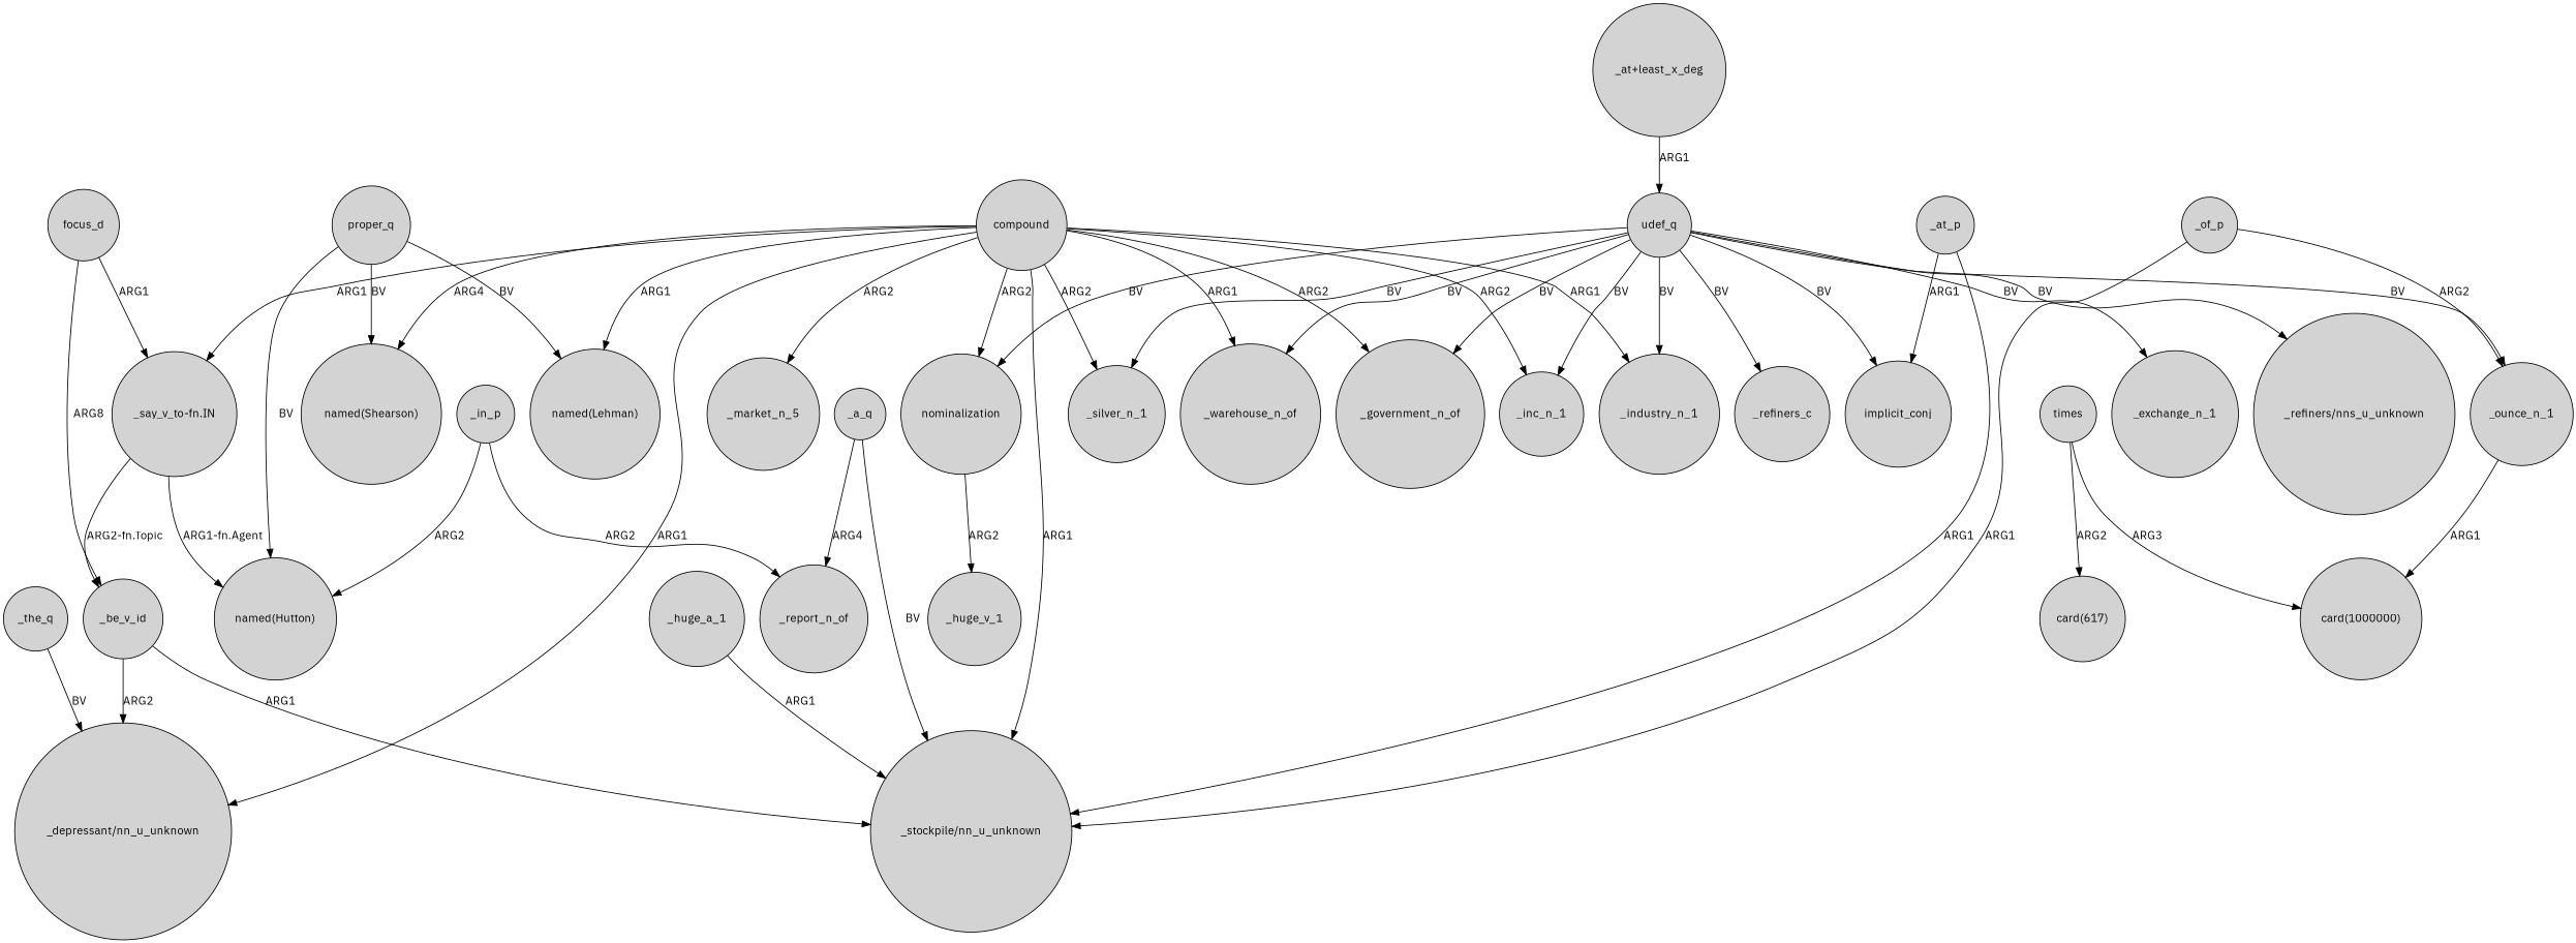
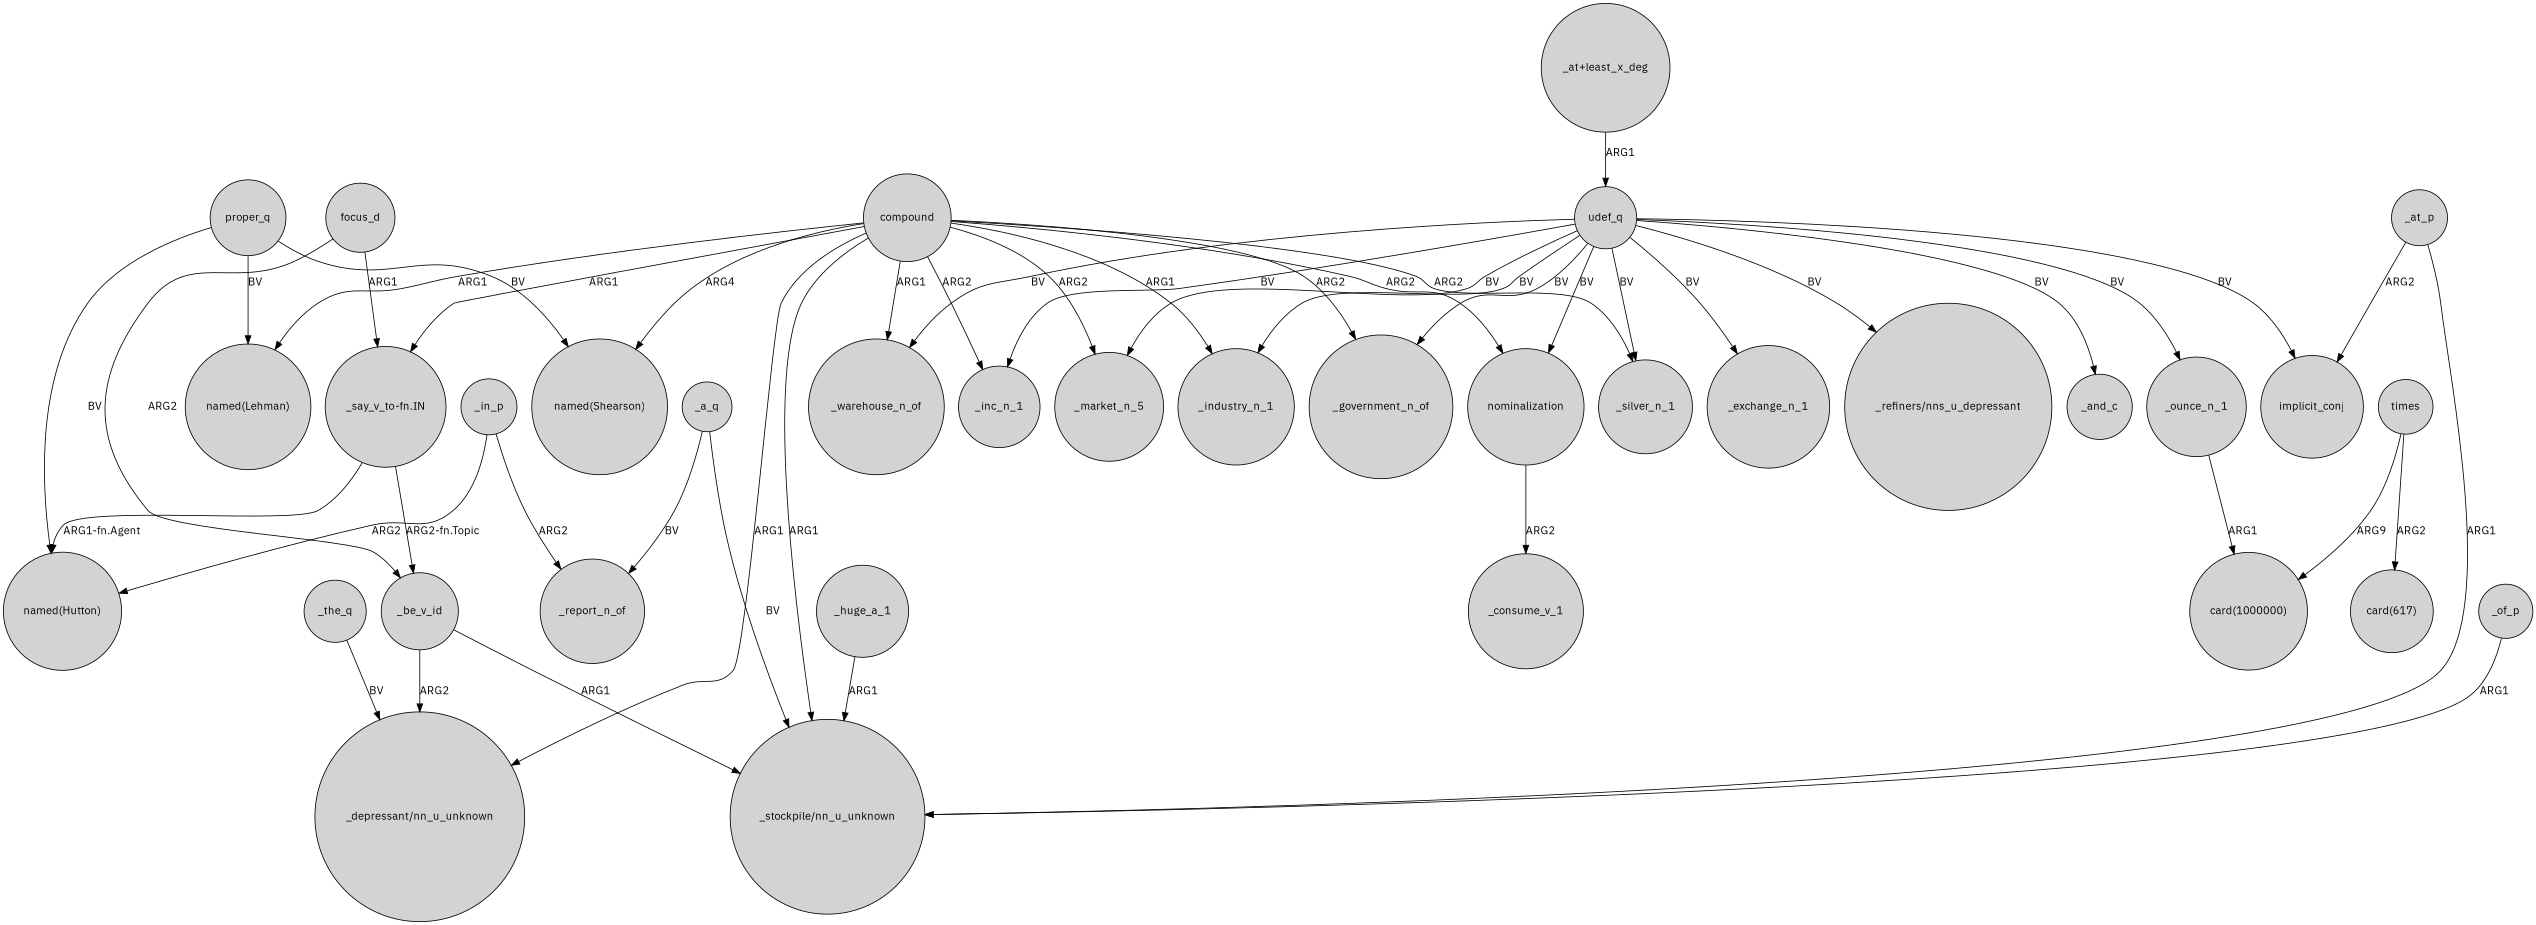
  digraph {
    fontname="IBM Plex Sans"
    node [fontname="IBM Plex Sans" shape=circle style=filled]
    edge [fontname="IBM Plex Sans"]
    focus_d
    _be_v_id
    "_say_v_to-fn.IN"
    "_depressant/nn_u_unknown"
    "_stockpile/nn_u_unknown"
    "named(Hutton)"
    compound
    n8 [label=_market_n_5]
    _inc_n_1
    "named(Shearson)"
    _government_n_of
    _industry_n_1
    nominalization
    "named(Lehman)"
    _warehouse_n_of
    _silver_n_1
-   _consume_v_1 [label=_huge_v_1]
+   _consume_v_1
    _a_q
    _report_n_of
    times
    "card(617)"
    "card(1000000)"
    udef_q
    _ounce_n_1
    implicit_conj
    _exchange_n_1
-   "_refiners/nns_u_unknown"
-   _and_c [label=_refiners_c]
+   "_refiners/nns_u_unknown" [label="_refiners/nns_u_depressant"]
+   _and_c
    proper_q
    _in_p
    _of_p
    _at_p
    "_at+least_x_deg"
    _the_q
    _huge_a_1
-   focus_d -> _be_v_id [label=ARG8]
+   focus_d -> _be_v_id [label=ARG2]
    focus_d -> "_say_v_to-fn.IN" [label=ARG1]
    _be_v_id -> "_depressant/nn_u_unknown" [label=ARG2]
    _be_v_id -> "_stockpile/nn_u_unknown" [label=ARG1]
    "_say_v_to-fn.IN" -> _be_v_id [label="ARG2-fn.Topic"]
    "_say_v_to-fn.IN" -> "named(Hutton)" [label="ARG1-fn.Agent"]
    compound -> "_say_v_to-fn.IN" [label=ARG1]
    compound -> "_depressant/nn_u_unknown" [label=ARG1]
    compound -> "_stockpile/nn_u_unknown" [label=ARG1]
    compound -> n8 [label=ARG2]
    compound -> _inc_n_1 [label=ARG2]
    compound -> "named(Shearson)" [label=ARG4]
    compound -> _government_n_of [label=ARG2]
    compound -> _industry_n_1 [label=ARG1]
    compound -> nominalization [label=ARG2]
    compound -> "named(Lehman)" [label=ARG1]
    compound -> _warehouse_n_of [label=ARG1]
    compound -> _silver_n_1 [label=ARG2]
    nominalization -> _consume_v_1 [label=ARG2]
    _a_q -> "_stockpile/nn_u_unknown" [label=BV]
-   _a_q -> _report_n_of [label=ARG4]
+   _a_q -> _report_n_of [label=BV]
    times -> "card(617)" [label=ARG2]
-   times -> "card(1000000)" [label=ARG3]
+   times -> "card(1000000)" [label=ARG9]
+   udef_q -> n8 [label=BV]
    udef_q -> _inc_n_1 [label=BV]
    udef_q -> _government_n_of [label=BV]
    udef_q -> _industry_n_1 [label=BV]
    udef_q -> nominalization [label=BV]
    udef_q -> _warehouse_n_of [label=BV]
    udef_q -> _silver_n_1 [label=BV]
    udef_q -> _ounce_n_1 [label=BV]
    udef_q -> implicit_conj [label=BV]
    udef_q -> _exchange_n_1 [label=BV]
    udef_q -> "_refiners/nns_u_unknown" [label=BV]
    udef_q -> _and_c [label=BV]
    _ounce_n_1 -> "card(1000000)" [label=ARG1]
    proper_q -> "named(Hutton)" [label=BV]
    proper_q -> "named(Shearson)" [label=BV]
    proper_q -> "named(Lehman)" [label=BV]
    _in_p -> "named(Hutton)" [label=ARG2]
    _in_p -> _report_n_of [label=ARG2]
    _of_p -> "_stockpile/nn_u_unknown" [label=ARG1]
-   _of_p -> _ounce_n_1 [label=ARG2]
    _at_p -> "_stockpile/nn_u_unknown" [label=ARG1]
-   _at_p -> implicit_conj [label=ARG1]
+   _at_p -> implicit_conj [label=ARG2]
    "_at+least_x_deg" -> udef_q [label=ARG1]
    _the_q -> "_depressant/nn_u_unknown" [label=BV]
    _huge_a_1 -> "_stockpile/nn_u_unknown" [label=ARG1]
  }
